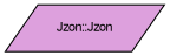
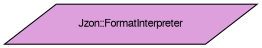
  digraph {
    rankdir=LR
-   n1 [color=black fillcolor=plum fontname=FreeSans fontsize=10 height=0.2 label="Jzon::Jzon" shape=parallelogram style=filled width=0.4]
+   n1 [color=black fillcolor=plum fontname=FreeSans fontsize=10 height=0.2 label="Jzon::FormatInterpreter" shape=parallelogram style=filled width=0.4]
  }
